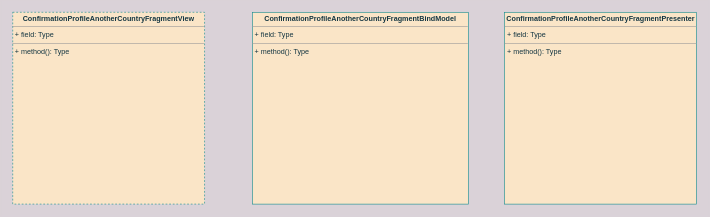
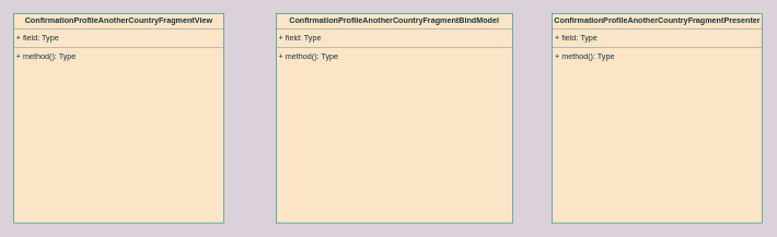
  <mxCell id="0" />
  <mxCell id="1" parent="0" />
- <mxCell id="2" value="&lt;p style=&quot;margin: 0px ; margin-top: 4px ; text-align: center&quot;&gt;&lt;b&gt;ConfirmationProfileAnotherCountryFragmentView&lt;/b&gt;&lt;/p&gt;&lt;hr size=&quot;1&quot;&gt;&lt;p style=&quot;margin: 0px ; margin-left: 4px&quot;&gt;+ field: Type&lt;/p&gt;&lt;hr size=&quot;1&quot;&gt;&lt;p style=&quot;margin: 0px ; margin-left: 4px&quot;&gt;+ method(): Type&lt;/p&gt;" style="verticalAlign=top;align=left;overflow=fill;fontSize=12;fontFamily=Helvetica;html=1;rounded=0;sketch=0;fontColor=#143642;strokeColor=#0F8B8D;fillColor=#FAE5C7;dashed=1;" vertex="1" parent="1"><mxGeometry x="20" y="20" width="320" height="320" as="geometry" /></mxCell>
+ <mxCell id="2" value="&lt;p style=&quot;margin: 0px ; margin-top: 4px ; text-align: center&quot;&gt;&lt;b&gt;ConfirmationProfileAnotherCountryFragmentView&lt;/b&gt;&lt;/p&gt;&lt;hr size=&quot;1&quot;&gt;&lt;p style=&quot;margin: 0px ; margin-left: 4px&quot;&gt;+ field: Type&lt;/p&gt;&lt;hr size=&quot;1&quot;&gt;&lt;p style=&quot;margin: 0px ; margin-left: 4px&quot;&gt;+ method(): Type&lt;/p&gt;" style="verticalAlign=top;align=left;overflow=fill;fontSize=12;fontFamily=Helvetica;html=1;rounded=0;sketch=0;fontColor=#143642;strokeColor=#0F8B8D;fillColor=#FAE5C7;" vertex="1" parent="1"><mxGeometry x="20" y="20" width="320" height="320" as="geometry" /></mxCell>
  <mxCell id="3" value="&lt;p style=&quot;margin: 0px ; margin-top: 4px ; text-align: center&quot;&gt;&lt;b&gt;ConfirmationProfileAnotherCountryFragmentPresenter&lt;/b&gt;&lt;/p&gt;&lt;hr size=&quot;1&quot;&gt;&lt;p style=&quot;margin: 0px ; margin-left: 4px&quot;&gt;+ field: Type&lt;/p&gt;&lt;hr size=&quot;1&quot;&gt;&lt;p style=&quot;margin: 0px ; margin-left: 4px&quot;&gt;+ method(): Type&lt;/p&gt;" style="verticalAlign=top;align=left;overflow=fill;fontSize=12;fontFamily=Helvetica;html=1;rounded=0;sketch=0;fontColor=#143642;strokeColor=#0F8B8D;fillColor=#FAE5C7;" vertex="1" parent="1"><mxGeometry x="840.5" y="20" width="320" height="320" as="geometry" /></mxCell>
  <mxCell id="4" value="&lt;p style=&quot;margin: 0px ; margin-top: 4px ; text-align: center&quot;&gt;&lt;b&gt;ConfirmationProfileAnotherCountryFragmentBindModel&lt;/b&gt;&lt;/p&gt;&lt;hr size=&quot;1&quot;&gt;&lt;p style=&quot;margin: 0px ; margin-left: 4px&quot;&gt;+ field: Type&lt;/p&gt;&lt;hr size=&quot;1&quot;&gt;&lt;p style=&quot;margin: 0px ; margin-left: 4px&quot;&gt;+ method(): Type&lt;/p&gt;" style="verticalAlign=top;align=left;overflow=fill;fontSize=12;fontFamily=Helvetica;html=1;rounded=0;sketch=0;fontColor=#143642;strokeColor=#0F8B8D;fillColor=#FAE5C7;" vertex="1" parent="1"><mxGeometry x="420" y="20" width="360" height="320" as="geometry" /></mxCell>
